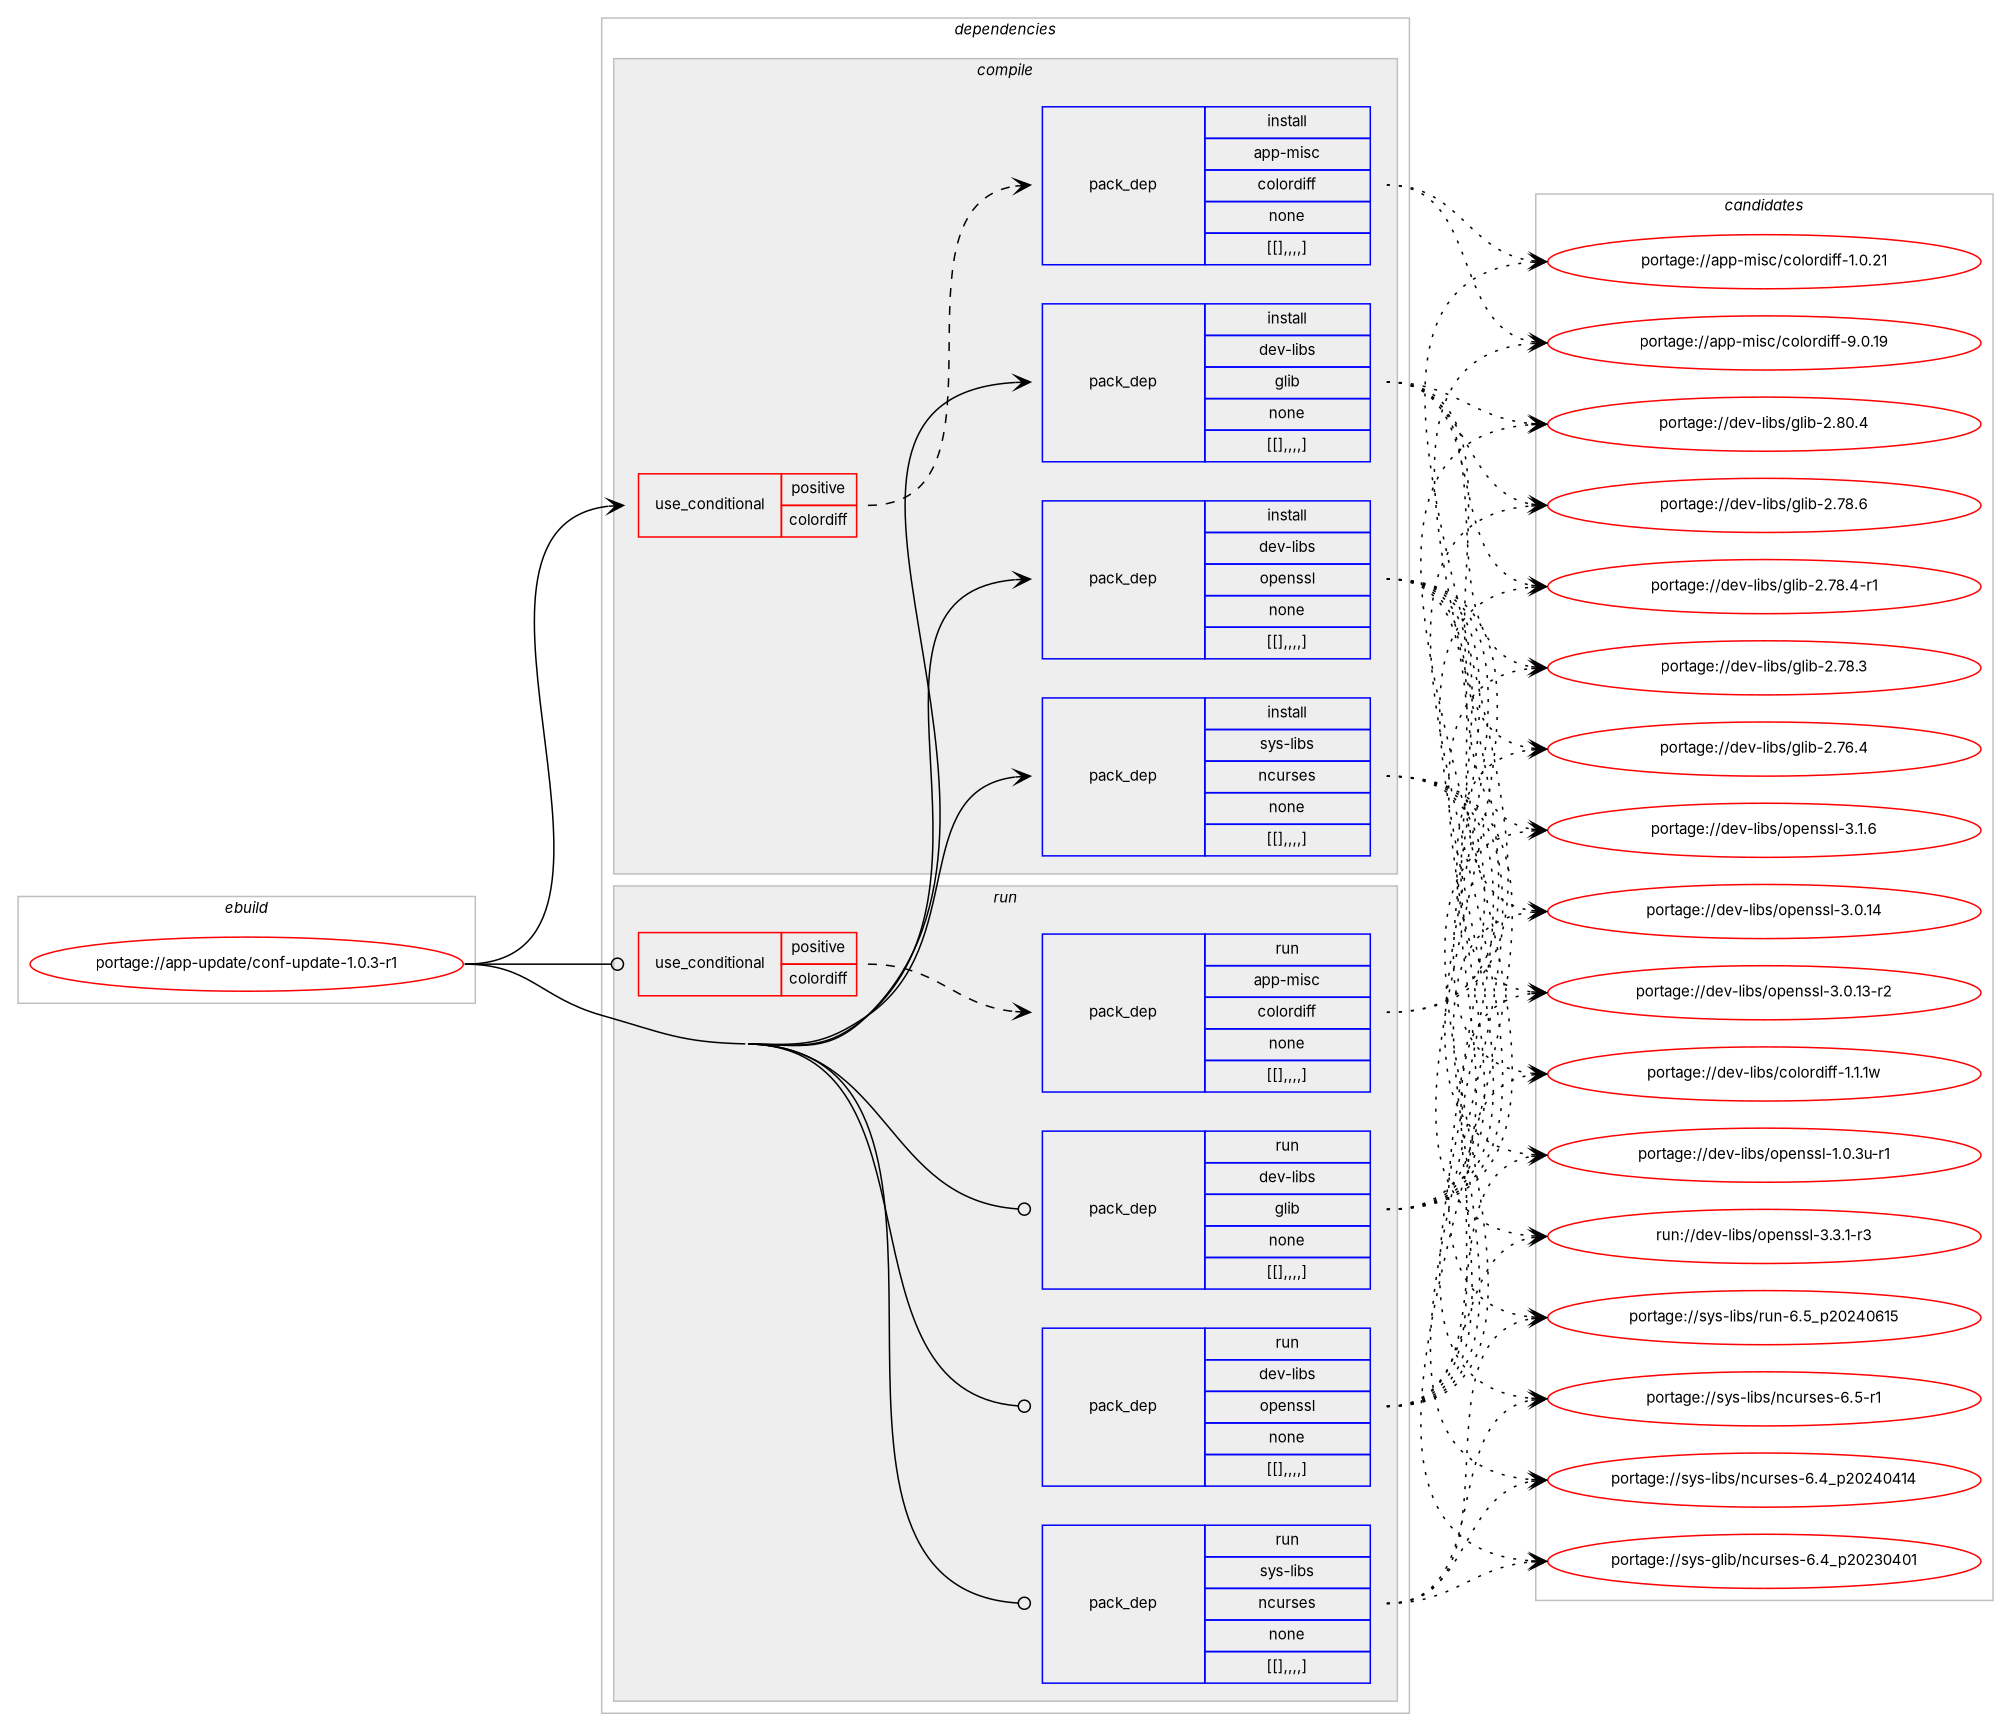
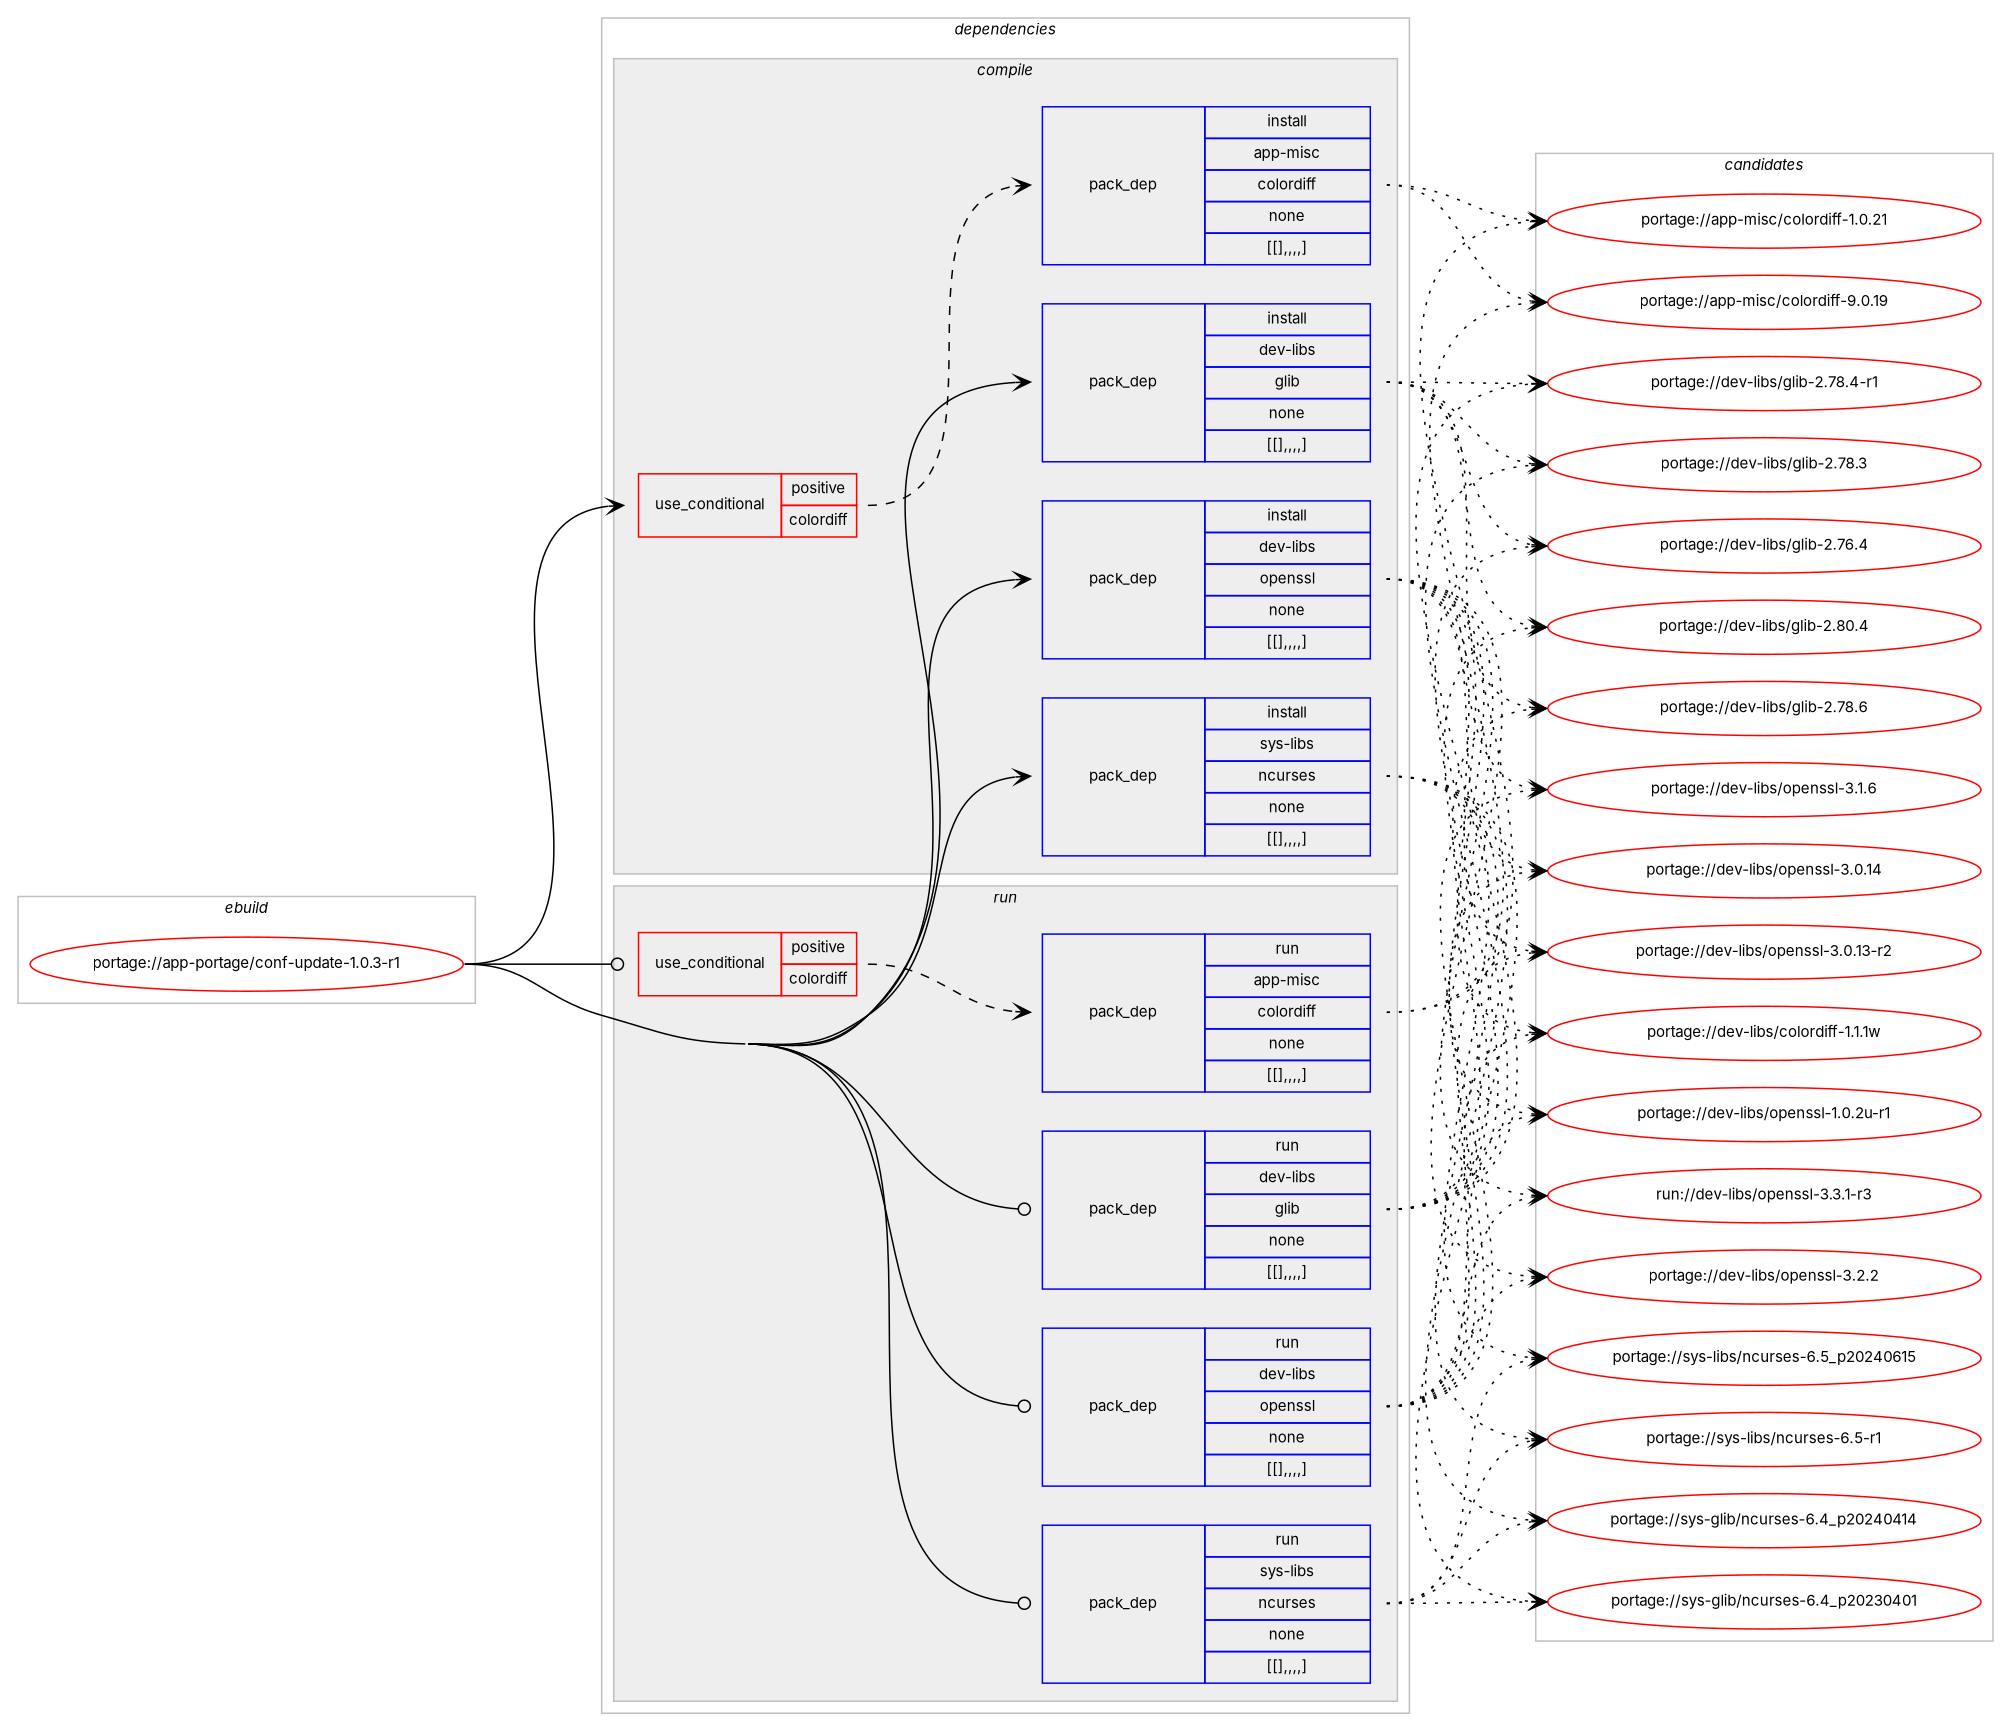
  digraph {
    compound=true
    concentrate=true
    fontname=Inter
    fontsize=10
    newrank=true
    rankdir=LR
    ranksep=1.5
    node [color=red fontname=Inter fontsize=10]
    edge [arrowhead=vee fontname=Inter headport=w style=dotted tailport=e weight=100]
-   n1 [label="portage://app-update/conf-update-1.0.3-r1" width=4]
+   n1 [label="portage://app-portage/conf-update-1.0.3-r1" width=4]
    n2 [color=blue label=<<TABLE BORDER="0" CELLBORDER="1" CELLSPACING="0" CELLPADDING="4" WIDTH="220"><TR><TD ROWSPAN="6" CELLPADDING="30">pack_dep</TD></TR><TR><TD WIDTH="110">install</TD></TR><TR><TD>app-misc</TD></TR><TR><TD>colordiff</TD></TR><TR><TD>none</TD></TR><TR><TD>[[],,,,]</TD></TR></TABLE>> shape=none]
    n3 [label=<<TABLE BORDER="0" CELLBORDER="1" CELLSPACING="0" CELLPADDING="4"><TR><TD ROWSPAN="3" CELLPADDING="10">use_conditional</TD></TR><TR><TD>positive</TD></TR><TR><TD>colordiff</TD></TR></TABLE>> shape=none]
    n4 [color=blue label=<<TABLE BORDER="0" CELLBORDER="1" CELLSPACING="0" CELLPADDING="4" WIDTH="220"><TR><TD ROWSPAN="6" CELLPADDING="30">pack_dep</TD></TR><TR><TD WIDTH="110">install</TD></TR><TR><TD>dev-libs</TD></TR><TR><TD>glib</TD></TR><TR><TD>none</TD></TR><TR><TD>[[],,,,]</TD></TR></TABLE>> shape=none]
    n5 [color=blue label=<<TABLE BORDER="0" CELLBORDER="1" CELLSPACING="0" CELLPADDING="4" WIDTH="220"><TR><TD ROWSPAN="6" CELLPADDING="30">pack_dep</TD></TR><TR><TD WIDTH="110">install</TD></TR><TR><TD>dev-libs</TD></TR><TR><TD>openssl</TD></TR><TR><TD>none</TD></TR><TR><TD>[[],,,,]</TD></TR></TABLE>> shape=none]
    n6 [color=blue label=<<TABLE BORDER="0" CELLBORDER="1" CELLSPACING="0" CELLPADDING="4" WIDTH="220"><TR><TD ROWSPAN="6" CELLPADDING="30">pack_dep</TD></TR><TR><TD WIDTH="110">install</TD></TR><TR><TD>sys-libs</TD></TR><TR><TD>ncurses</TD></TR><TR><TD>none</TD></TR><TR><TD>[[],,,,]</TD></TR></TABLE>> shape=none]
    n7 [color=blue label=<<TABLE BORDER="0" CELLBORDER="1" CELLSPACING="0" CELLPADDING="4" WIDTH="220"><TR><TD ROWSPAN="6" CELLPADDING="30">pack_dep</TD></TR><TR><TD WIDTH="110">run</TD></TR><TR><TD>app-misc</TD></TR><TR><TD>colordiff</TD></TR><TR><TD>none</TD></TR><TR><TD>[[],,,,]</TD></TR></TABLE>> shape=none]
    n8 [label=<<TABLE BORDER="0" CELLBORDER="1" CELLSPACING="0" CELLPADDING="4"><TR><TD ROWSPAN="3" CELLPADDING="10">use_conditional</TD></TR><TR><TD>positive</TD></TR><TR><TD>colordiff</TD></TR></TABLE>> shape=none]
    n9 [color=blue label=<<TABLE BORDER="0" CELLBORDER="1" CELLSPACING="0" CELLPADDING="4" WIDTH="220"><TR><TD ROWSPAN="6" CELLPADDING="30">pack_dep</TD></TR><TR><TD WIDTH="110">run</TD></TR><TR><TD>dev-libs</TD></TR><TR><TD>glib</TD></TR><TR><TD>none</TD></TR><TR><TD>[[],,,,]</TD></TR></TABLE>> shape=none]
    n10 [color=blue label=<<TABLE BORDER="0" CELLBORDER="1" CELLSPACING="0" CELLPADDING="4" WIDTH="220"><TR><TD ROWSPAN="6" CELLPADDING="30">pack_dep</TD></TR><TR><TD WIDTH="110">run</TD></TR><TR><TD>dev-libs</TD></TR><TR><TD>openssl</TD></TR><TR><TD>none</TD></TR><TR><TD>[[],,,,]</TD></TR></TABLE>> shape=none]
    n11 [color=blue label=<<TABLE BORDER="0" CELLBORDER="1" CELLSPACING="0" CELLPADDING="4" WIDTH="220"><TR><TD ROWSPAN="6" CELLPADDING="30">pack_dep</TD></TR><TR><TD WIDTH="110">run</TD></TR><TR><TD>sys-libs</TD></TR><TR><TD>ncurses</TD></TR><TR><TD>none</TD></TR><TR><TD>[[],,,,]</TD></TR></TABLE>> shape=none]
    n12 [label="portage://app-misc/colordiff-1.0.21" width=4]
    n13 [label="portage://app-misc/colordiff-9.0.19" width=4]
    n14 [label="portage://dev-libs/glib-2.80.4" width=4]
    n15 [label="portage://dev-libs/glib-2.78.6" width=4]
    n16 [label="portage://dev-libs/glib-2.78.4-r1" width=4]
    n17 [label="portage://dev-libs/glib-2.78.3" width=4]
    n18 [label="portage://dev-libs/glib-2.76.4" width=4]
    n19 [label="run://dev-libs/openssl-3.3.1-r3" width=4]
+   n20 [label="portage://dev-libs/openssl-3.2.2" width=4]
    n21 [label="portage://dev-libs/openssl-3.1.6" width=4]
    n22 [label="portage://dev-libs/openssl-3.0.14" width=4]
    n23 [label="portage://dev-libs/openssl-3.0.13-r2" width=4]
    n24 [label="portage://dev-libs/colordiff-1.1.1w" width=4]
-   n25 [label="portage://dev-libs/openssl-1.0.3u-r1" width=4]
-   n26 [label="portage://sys-libs/run-6.5_p20240615" width=4]
+   n25 [label="portage://dev-libs/openssl-1.0.2u-r1" width=4]
+   n26 [label="portage://sys-libs/ncurses-6.5_p20240615" width=4]
    n27 [label="portage://sys-libs/ncurses-6.5-r1" width=4]
-   n28 [label="portage://sys-libs/ncurses-6.4_p20240414" width=4]
+   n28 [label="portage://sys-glib/ncurses-6.4_p20240414" width=4]
    n29 [label="portage://sys-glib/ncurses-6.4_p20230401" width=4]
    subgraph cluster_1 {
      color=gray
      label=<<i>ebuild</i>>
      n1
    }
    subgraph cluster_2 {
      color=gray
      label=<<i>dependencies</i>>
      subgraph cluster_3 {
        color=gray
        fillcolor="#eeeeee"
        label=<<i>compile</i>>
        style=filled
        subgraph sub_4 {
          color=gray
          fillcolor="#eeeeee"
          label=<<i>compile</i>>
          style=filled
          n3
          subgraph sub_5 {
            color=gray
            fillcolor="#eeeeee"
            label=<<i>compile</i>>
            style=filled
            n2
          }
        }
        subgraph sub_6 {
          color=gray
          fillcolor="#eeeeee"
          label=<<i>compile</i>>
          style=filled
          n4
        }
        subgraph sub_7 {
          color=gray
          fillcolor="#eeeeee"
          label=<<i>compile</i>>
          style=filled
          n5
        }
        subgraph sub_8 {
          color=gray
          fillcolor="#eeeeee"
          label=<<i>compile</i>>
          style=filled
          n6
        }
      }
      subgraph cluster_9 {
        color=gray
        fillcolor="#eeeeee"
        label=<<i>compile and run</i>>
        style=filled
      }
      subgraph cluster_10 {
        color=gray
        fillcolor="#eeeeee"
        label=<<i>run</i>>
        style=filled
        subgraph sub_11 {
          color=gray
          fillcolor="#eeeeee"
          label=<<i>run</i>>
          style=filled
          n8
          subgraph sub_12 {
            color=gray
            fillcolor="#eeeeee"
            label=<<i>run</i>>
            style=filled
            n7
          }
        }
        subgraph sub_13 {
          color=gray
          fillcolor="#eeeeee"
          label=<<i>run</i>>
          style=filled
          n9
        }
        subgraph sub_14 {
          color=gray
          fillcolor="#eeeeee"
          label=<<i>run</i>>
          style=filled
          n10
        }
        subgraph sub_15 {
          color=gray
          fillcolor="#eeeeee"
          label=<<i>run</i>>
          style=filled
          n11
        }
      }
    }
    subgraph cluster_16 {
      color=gray
      label=<<i>candidates</i>>
      rank=same
      subgraph sub_17 {
        color=black
        label=<<i>candidates</i>>
        nodesep=1
        rank=same
        n12
        n13
      }
      subgraph sub_18 {
        color=black
        label=<<i>candidates</i>>
        nodesep=1
        rank=same
        n14
        n15
        n16
        n17
        n18
      }
      subgraph sub_19 {
        color=black
        label=<<i>candidates</i>>
        nodesep=1
        rank=same
        n19
+       n20
        n21
        n22
        n23
        n24
        n25
      }
      subgraph sub_20 {
        color=black
        label=<<i>candidates</i>>
        nodesep=1
        rank=same
        n12
        n13
      }
      subgraph sub_21 {
        color=black
        label=<<i>candidates</i>>
        nodesep=1
        rank=same
        n26
        n27
        n28
        n29
      }
      subgraph sub_22 {
        color=black
        label=<<i>candidates</i>>
        nodesep=1
        rank=same
        n14
        n15
        n16
        n17
        n18
      }
      subgraph sub_23 {
        color=black
        label=<<i>candidates</i>>
        nodesep=1
        rank=same
        n19
+       n20
        n21
        n22
        n23
        n24
        n25
      }
      subgraph sub_24 {
        color=black
        label=<<i>candidates</i>>
        nodesep=1
        rank=same
        n26
        n27
        n28
        n29
      }
    }
    n1 -> n3 [style=solid weight=20]
    n1 -> n4 [style=solid weight=20]
    n1 -> n5 [style=solid weight=20]
    n1 -> n6 [style=solid weight=20]
    n1 -> n8 [arrowhead=odot style=solid weight=20]
    n1 -> n9 [arrowhead=odot style=solid weight=20]
    n1 -> n10 [arrowhead=odot style=solid weight=20]
    n1 -> n11 [arrowhead=odot style=solid weight=20]
    n2 -> n12
    n2 -> n13
    n3 -> n2 [style=dashed weight=20]
    n4 -> n14
    n4 -> n15
    n4 -> n16
    n4 -> n17
    n4 -> n18
    n5 -> n19
+   n5 -> n20
    n5 -> n21
    n5 -> n22
    n5 -> n23
    n5 -> n24
    n5 -> n25
    n6 -> n26
    n6 -> n27
    n6 -> n28
    n6 -> n29
    n7 -> n12
    n7 -> n13
    n8 -> n7 [style=dashed weight=20]
    n9 -> n14
    n9 -> n15
    n9 -> n16
    n9 -> n17
    n9 -> n18
    n10 -> n19
+   n10 -> n20
    n10 -> n21
    n10 -> n22
    n10 -> n23
    n10 -> n24
    n10 -> n25
    n11 -> n26
    n11 -> n27
    n11 -> n28
    n11 -> n29
  }
